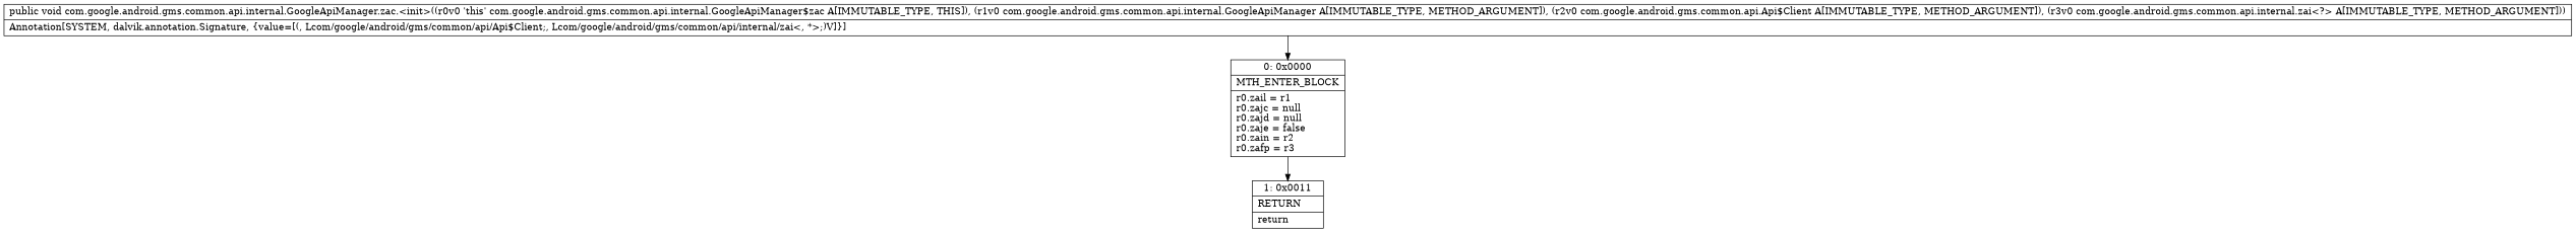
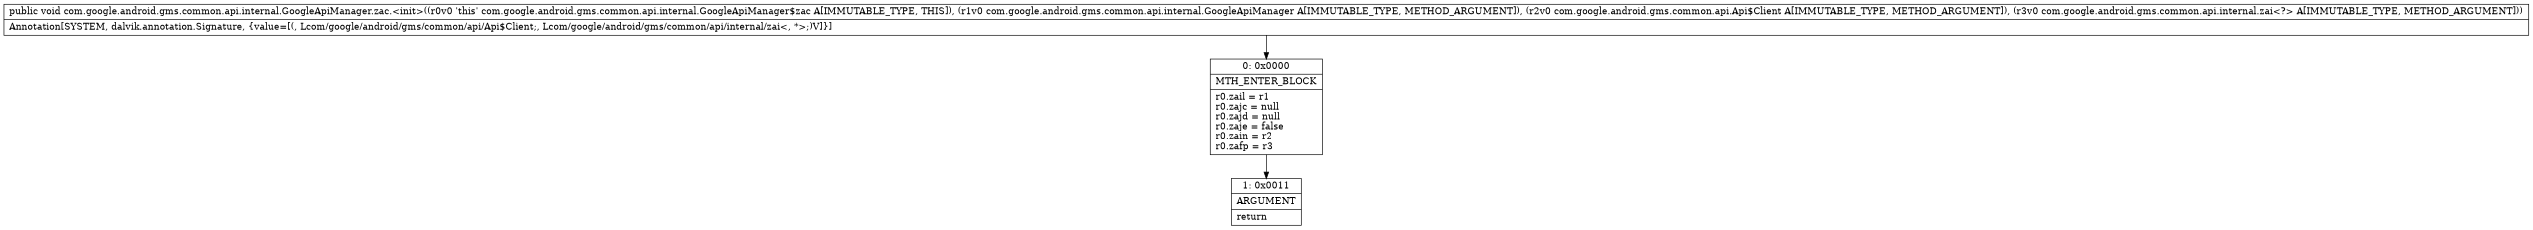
  digraph {
    node [shape=record]
    n1 [label="{0\:\ 0x0000|MTH_ENTER_BLOCK\l|r0.zail = r1\lr0.zajc = null\lr0.zajd = null\lr0.zaje = false\lr0.zain = r2\lr0.zafp = r3\l}"]
-   n2 [label="{1\:\ 0x0011|RETURN\l|return\l}"]
+   n2 [label="{1\:\ 0x0011|ARGUMENT\l|return\l}"]
    n3 [label="{public void com.google.android.gms.common.api.internal.GoogleApiManager.zac.\<init\>((r0v0 'this' com.google.android.gms.common.api.internal.GoogleApiManager$zac A[IMMUTABLE_TYPE, THIS]), (r1v0 com.google.android.gms.common.api.internal.GoogleApiManager A[IMMUTABLE_TYPE, METHOD_ARGUMENT]), (r2v0 com.google.android.gms.common.api.Api$Client A[IMMUTABLE_TYPE, METHOD_ARGUMENT]), (r3v0 com.google.android.gms.common.api.internal.zai\<?\> A[IMMUTABLE_TYPE, METHOD_ARGUMENT]))  | Annotation[SYSTEM, dalvik.annotation.Signature, \{value=[(, Lcom\/google\/android\/gms\/common\/api\/Api$Client;, Lcom\/google\/android\/gms\/common\/api\/internal\/zai\<, *\>;)V]\}]\l}"]
    n1 -> n2
    n3 -> n1
  }
